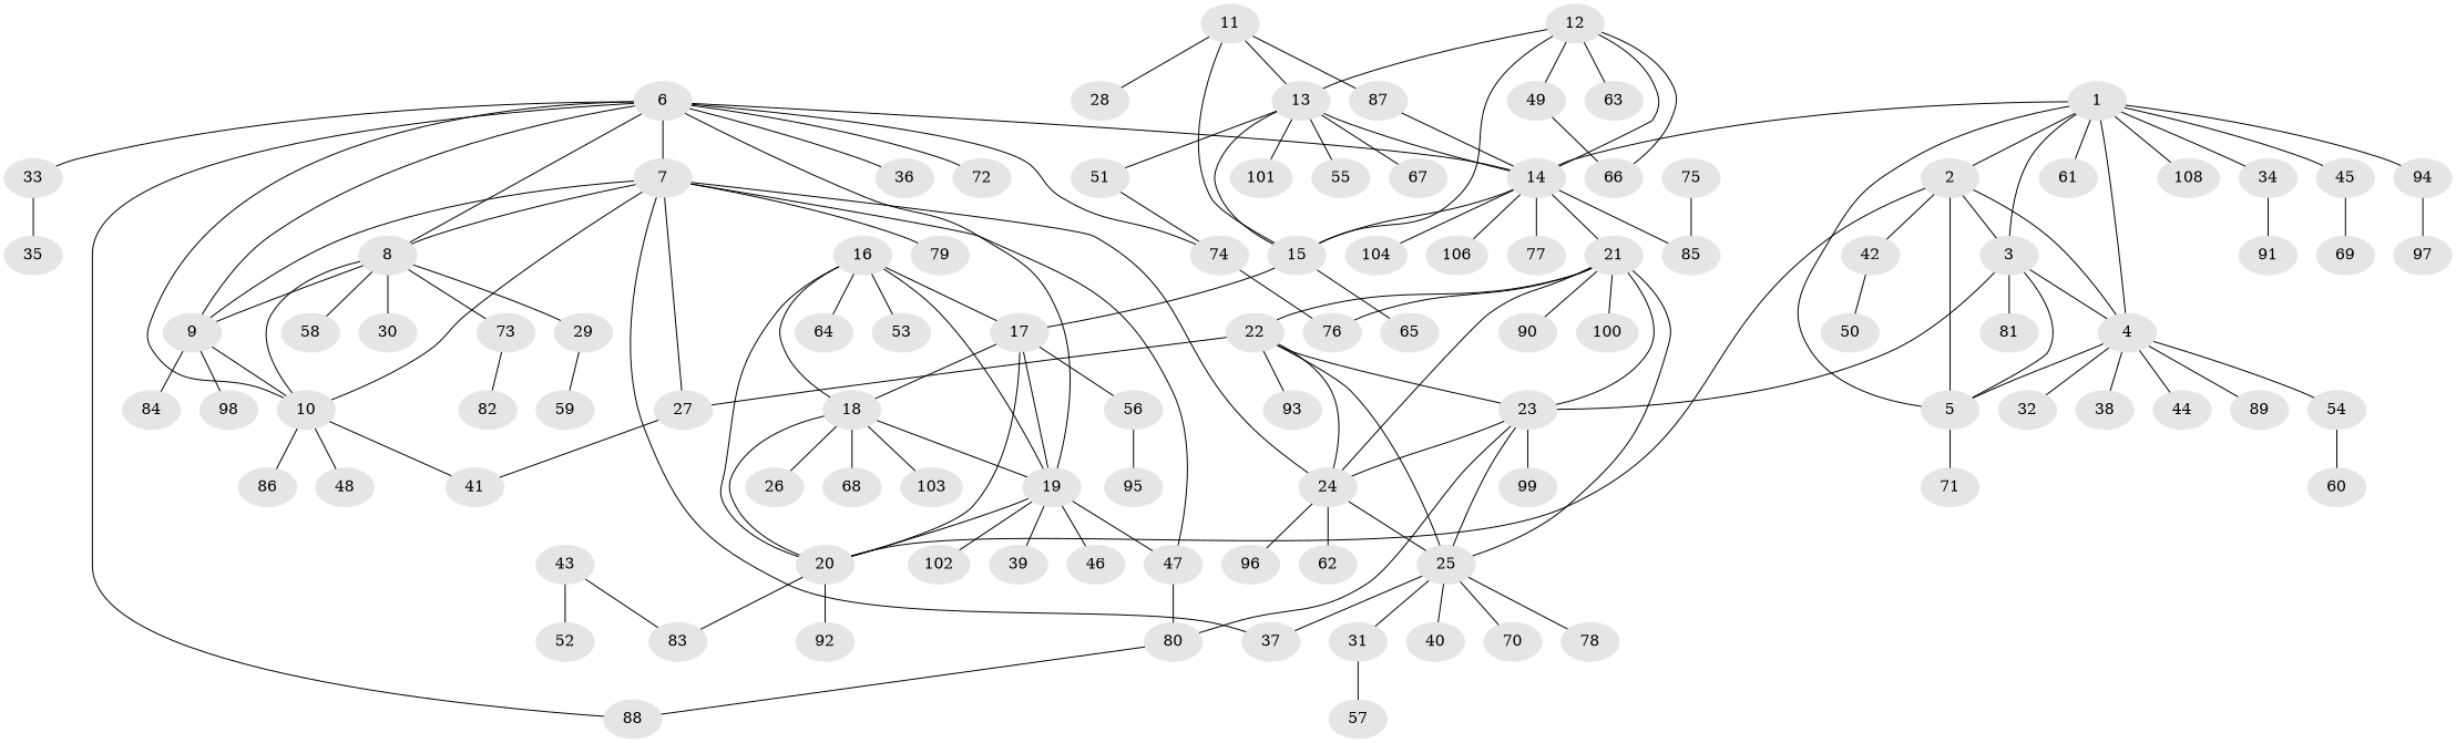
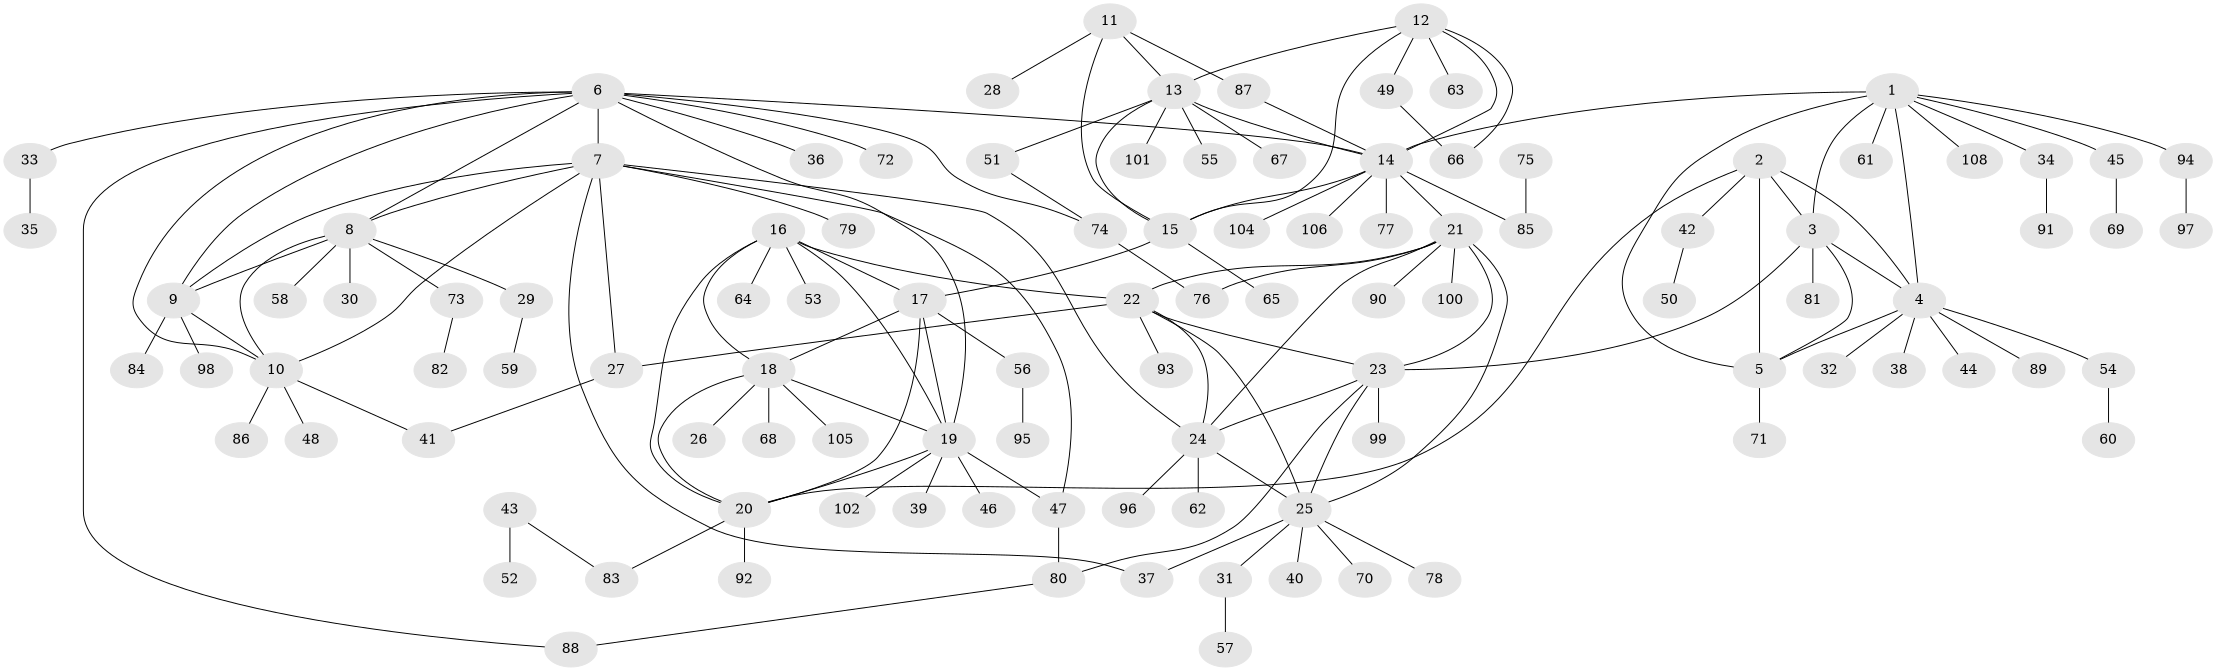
  graph {
    node [color=gray90 style=filled]
    1
    2
    3
    4
    5
    14
    34
    45
    61
    94
    n11 [label=108]
    20
    42
    23
    81
    32
    38
    44
    54
    89
    71
    15
    21
    77
    85
    104
    106
    91
    69
    97
    7
    8
    9
    10
    24
    27
    37
    47
    79
    83
    92
    50
    25
    80
    99
    60
    6
    19
    33
    36
    72
    74
    88
    29
    30
    58
    73
    84
    98
    41
    48
    86
    39
    46
    102
    35
    76
    62
    96
    59
    82
    11
    13
    28
    87
    12
    49
    63
    51
    55
    67
    101
    17
    65
    66
    22
    90
    100
    18
    56
    16
    53
    64
    26
    68
-   105 [label=103]
+   105
    93
    95
    31
    40
    70
    78
    57
    43
    52
    75
-   1 -- 2
    1 -- 3
    1 -- 4
    1 -- 5
    1 -- 14
    1 -- 34
    1 -- 45
    1 -- 61
    1 -- 94
    1 -- n11
    2 -- 3
    2 -- 4
    2 -- 5
    2 -- 20
    2 -- 42
    3 -- 4
    3 -- 5
    3 -- 23
    3 -- 81
    4 -- 5
    4 -- 32
    4 -- 38
    4 -- 44
    4 -- 54
    4 -- 89
    5 -- 71
    14 -- 15
    14 -- 21
    14 -- 77
    14 -- 85
    14 -- 104
    14 -- 106
    34 -- 91
    45 -- 69
    94 -- 97
    20 -- 83
    20 -- 92
    42 -- 50
    23 -- 24
    23 -- 25
    23 -- 80
    23 -- 99
    54 -- 60
    15 -- 17
    15 -- 65
    21 -- 23
    21 -- 24
    21 -- 25
    21 -- 76
    21 -- 22
    21 -- 90
    21 -- 100
    7 -- 8
    7 -- 9
    7 -- 10
    7 -- 24
    7 -- 27
    7 -- 37
    7 -- 47
    7 -- 79
    8 -- 9
    8 -- 10
    8 -- 29
    8 -- 30
    8 -- 58
    8 -- 73
    9 -- 10
    9 -- 84
    9 -- 98
    10 -- 41
    10 -- 48
    10 -- 86
    24 -- 25
    24 -- 62
    24 -- 96
    27 -- 41
    47 -- 80
    25 -- 37
    25 -- 31
    25 -- 40
    25 -- 70
    25 -- 78
    80 -- 88
    6 -- 14
    6 -- 7
    6 -- 8
    6 -- 9
    6 -- 10
    6 -- 19
    6 -- 33
    6 -- 36
    6 -- 72
    6 -- 74
    6 -- 88
    19 -- 20
    19 -- 47
    19 -- 39
    19 -- 46
    19 -- 102
    33 -- 35
    74 -- 76
    29 -- 59
    73 -- 82
    11 -- 15
    11 -- 13
    11 -- 28
    11 -- 87
    13 -- 14
    13 -- 15
    13 -- 51
    13 -- 55
    13 -- 67
    13 -- 101
    87 -- 14
    12 -- 14
    12 -- 15
    12 -- 13
    12 -- 49
    12 -- 63
    49 -- 66
    51 -- 74
    17 -- 20
    17 -- 19
    17 -- 18
    17 -- 56
    66 -- 12
    22 -- 23
    22 -- 24
    22 -- 27
    22 -- 25
    22 -- 93
    18 -- 20
    18 -- 19
    18 -- 26
    18 -- 68
    18 -- 105
    56 -- 95
    16 -- 20
    16 -- 19
    16 -- 17
+   16 -- 22
    16 -- 18
    16 -- 53
    16 -- 64
    31 -- 57
    43 -- 83
    43 -- 52
    75 -- 85
  }
